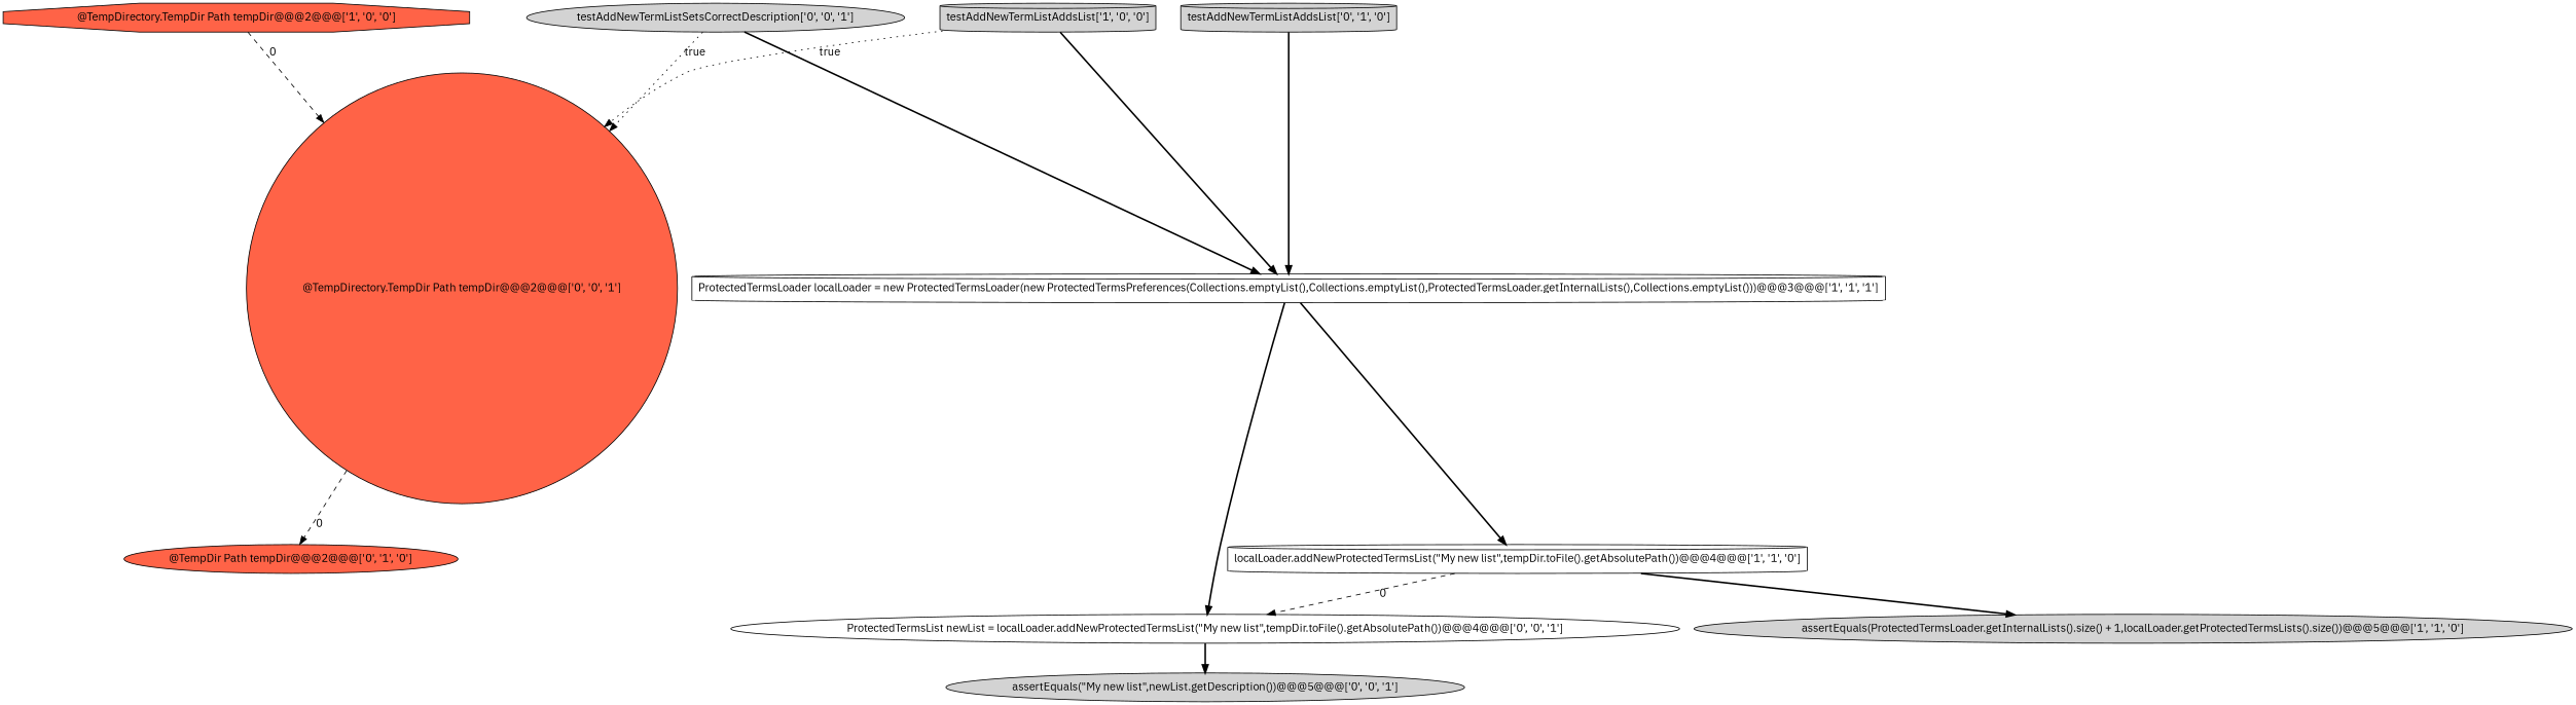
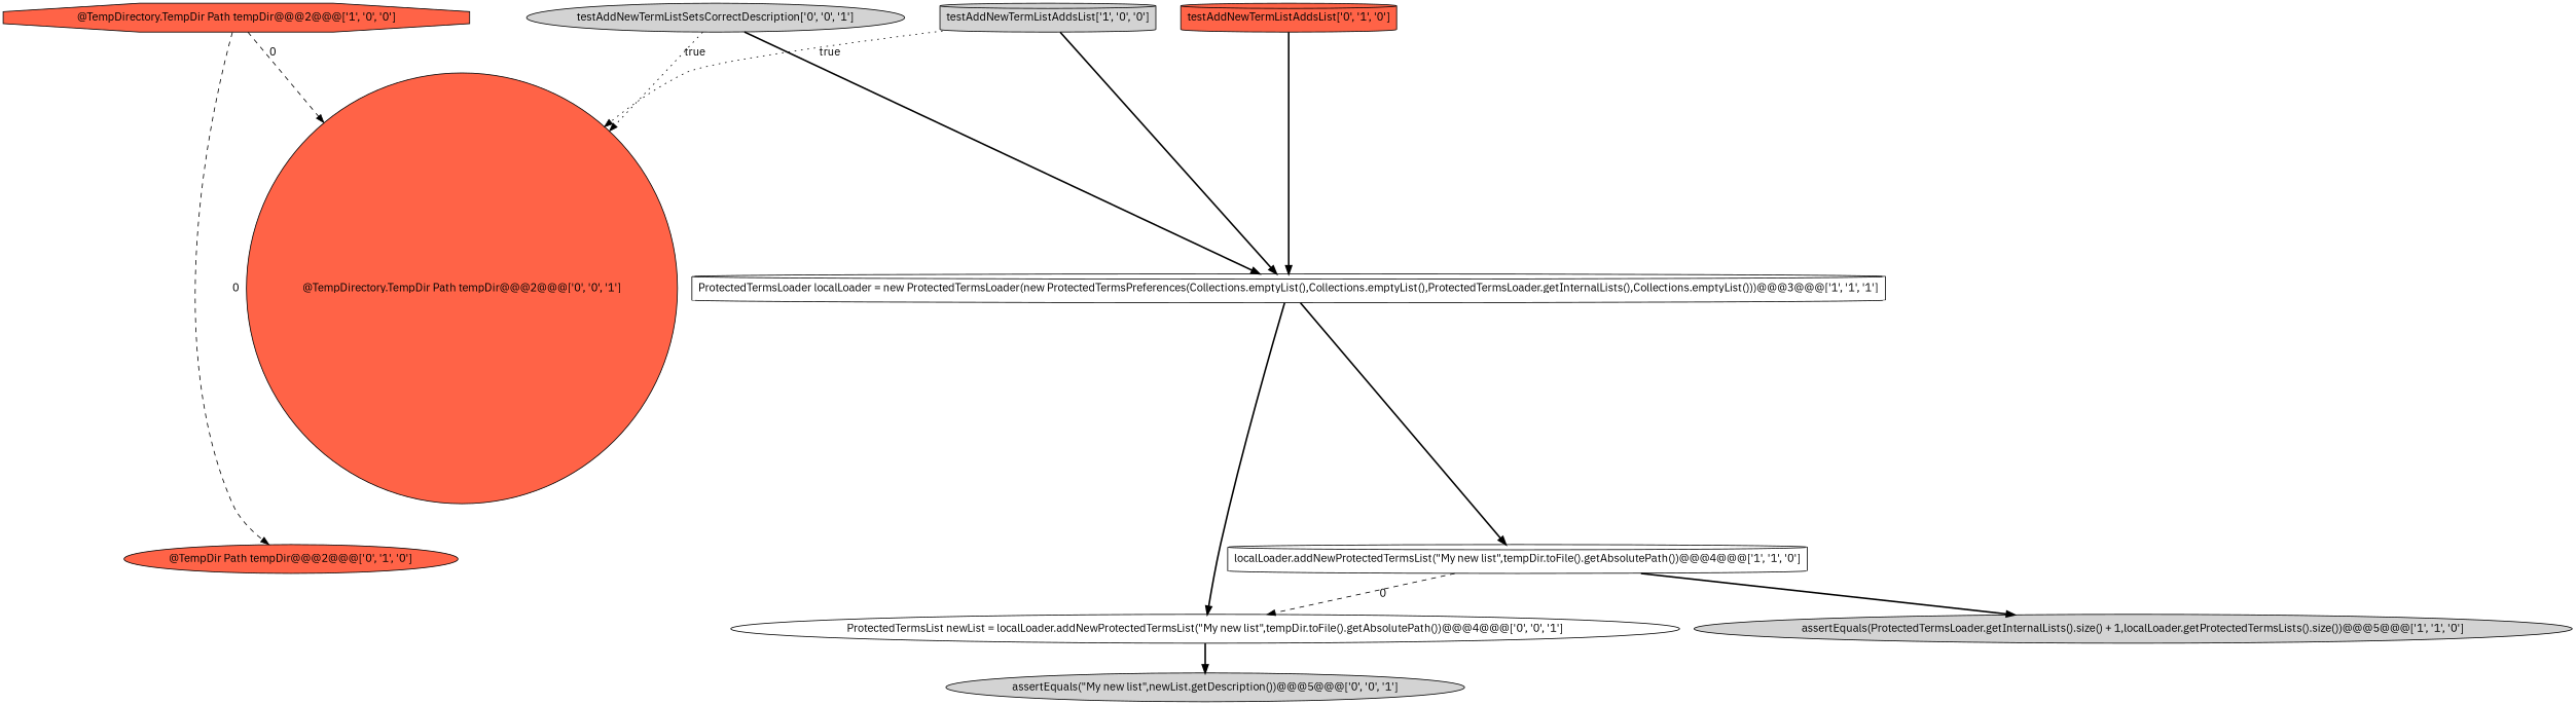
  digraph {
    fontname="IBM Plex Sans"
    node [fillcolor=lightgray fontname="IBM Plex Sans" shape=ellipse style=filled]
    edge [fontname="IBM Plex Sans" style=bold]
    n1 [fillcolor=tomato label="@TempDirectory.TempDir Path tempDir@@@2@@@['0', '0', '1']" shape=circle]
    n2 [label="testAddNewTermListAddsList['1', '0', '0']" shape=cylinder]
    n3 [fillcolor=white label="ProtectedTermsLoader localLoader = new ProtectedTermsLoader(new ProtectedTermsPreferences(Collections.emptyList(),Collections.emptyList(),ProtectedTermsLoader.getInternalLists(),Collections.emptyList()))@@@3@@@['1', '1', '1']" shape=cylinder]
    n4 [fillcolor=white label="localLoader.addNewProtectedTermsList(\"My new list\",tempDir.toFile().getAbsolutePath())@@@4@@@['1', '1', '0']" shape=cylinder]
    n5 [fillcolor=white label="ProtectedTermsList newList = localLoader.addNewProtectedTermsList(\"My new list\",tempDir.toFile().getAbsolutePath())@@@4@@@['0', '0', '1']"]
    n6 [fillcolor=tomato label="@TempDirectory.TempDir Path tempDir@@@2@@@['1', '0', '0']" shape=octagon]
    n7 [fillcolor=tomato label="@TempDir Path tempDir@@@2@@@['0', '1', '0']"]
    n8 [label="assertEquals(ProtectedTermsLoader.getInternalLists().size() + 1,localLoader.getProtectedTermsLists().size())@@@5@@@['1', '1', '0']"]
    n9 [label="assertEquals(\"My new list\",newList.getDescription())@@@5@@@['0', '0', '1']"]
    n10 [label="testAddNewTermListSetsCorrectDescription['0', '0', '1']"]
-   n11 [label="testAddNewTermListAddsList['0', '1', '0']" shape=cylinder]
+   n11 [fillcolor=tomato label="testAddNewTermListAddsList['0', '1', '0']" shape=cylinder]
    n2 -> n1 [label=true style=dotted]
    n2 -> n3
    n3 -> n4
    n3 -> n5
    n4 -> n5 [label=0 style=dashed]
    n4 -> n8
    n5 -> n9
    n6 -> n1 [label=0 style=dashed]
-   n1 -> n7 [label=0 style=dashed]
+   n6 -> n7 [label=0 style=dashed]
    n10 -> n1 [label=true style=dotted]
    n10 -> n3
    n11 -> n3
  }
